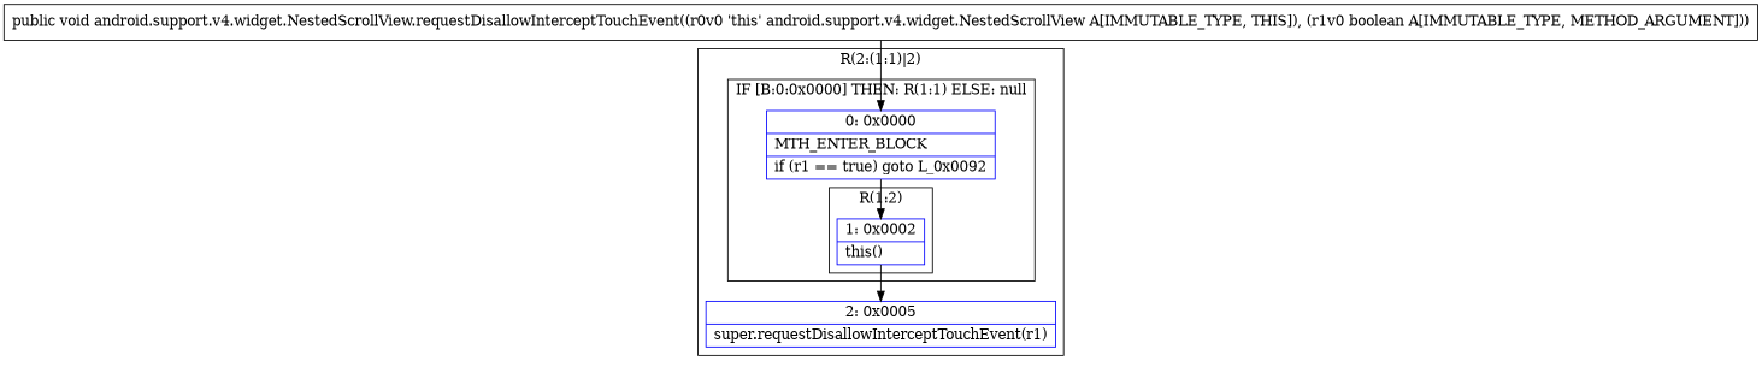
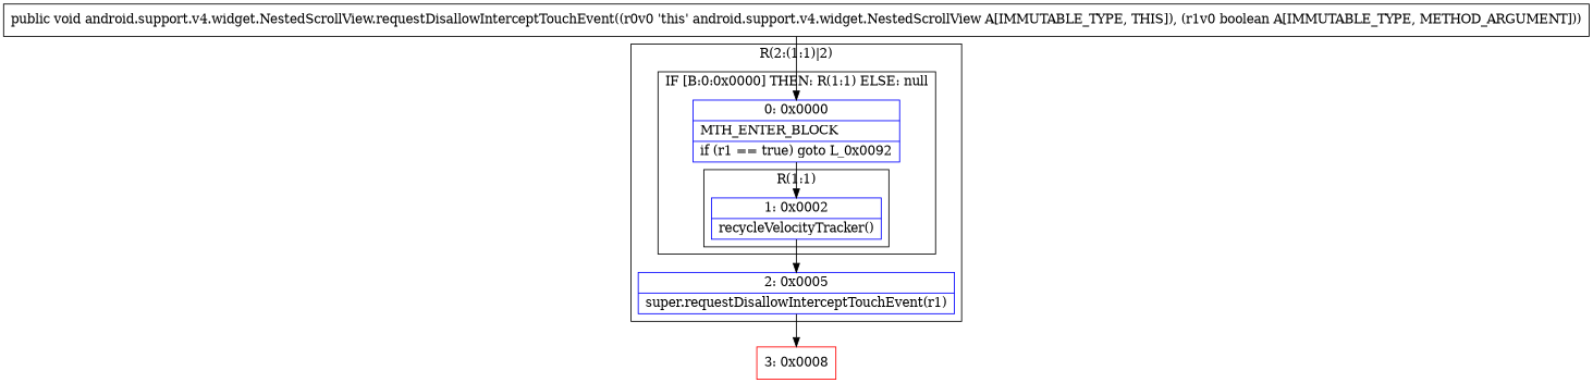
  digraph {
    node [color=blue shape=record]
-   n1 [label="{1\:\ 0x0002|this()\l}"]
+   n1 [label="{1\:\ 0x0002|recycleVelocityTracker()\l}"]
    n2 [label="{0\:\ 0x0000|MTH_ENTER_BLOCK\l|if (r1 == true) goto L_0x0092\l}"]
    n3 [label="{2\:\ 0x0005|super.requestDisallowInterceptTouchEvent(r1)\l}"]
+   n4 [color=red label="{3\:\ 0x0008}"]
    n5 [label="{public void android.support.v4.widget.NestedScrollView.requestDisallowInterceptTouchEvent((r0v0 'this' android.support.v4.widget.NestedScrollView A[IMMUTABLE_TYPE, THIS]), (r1v0 boolean A[IMMUTABLE_TYPE, METHOD_ARGUMENT])) }" color=""]
    subgraph cluster_1 {
      label="R(2:(1:1)|2)"
      n3
      subgraph cluster_2 {
        label="IF [B:0:0x0000] THEN: R(1:1) ELSE: null"
        n2
        subgraph cluster_3 {
-         label="R(1:2)"
+         label="R(1:1)"
          n1
        }
      }
    }
    n1 -> n3
    n2 -> n1
+   n3 -> n4
    n5 -> n2
  }
